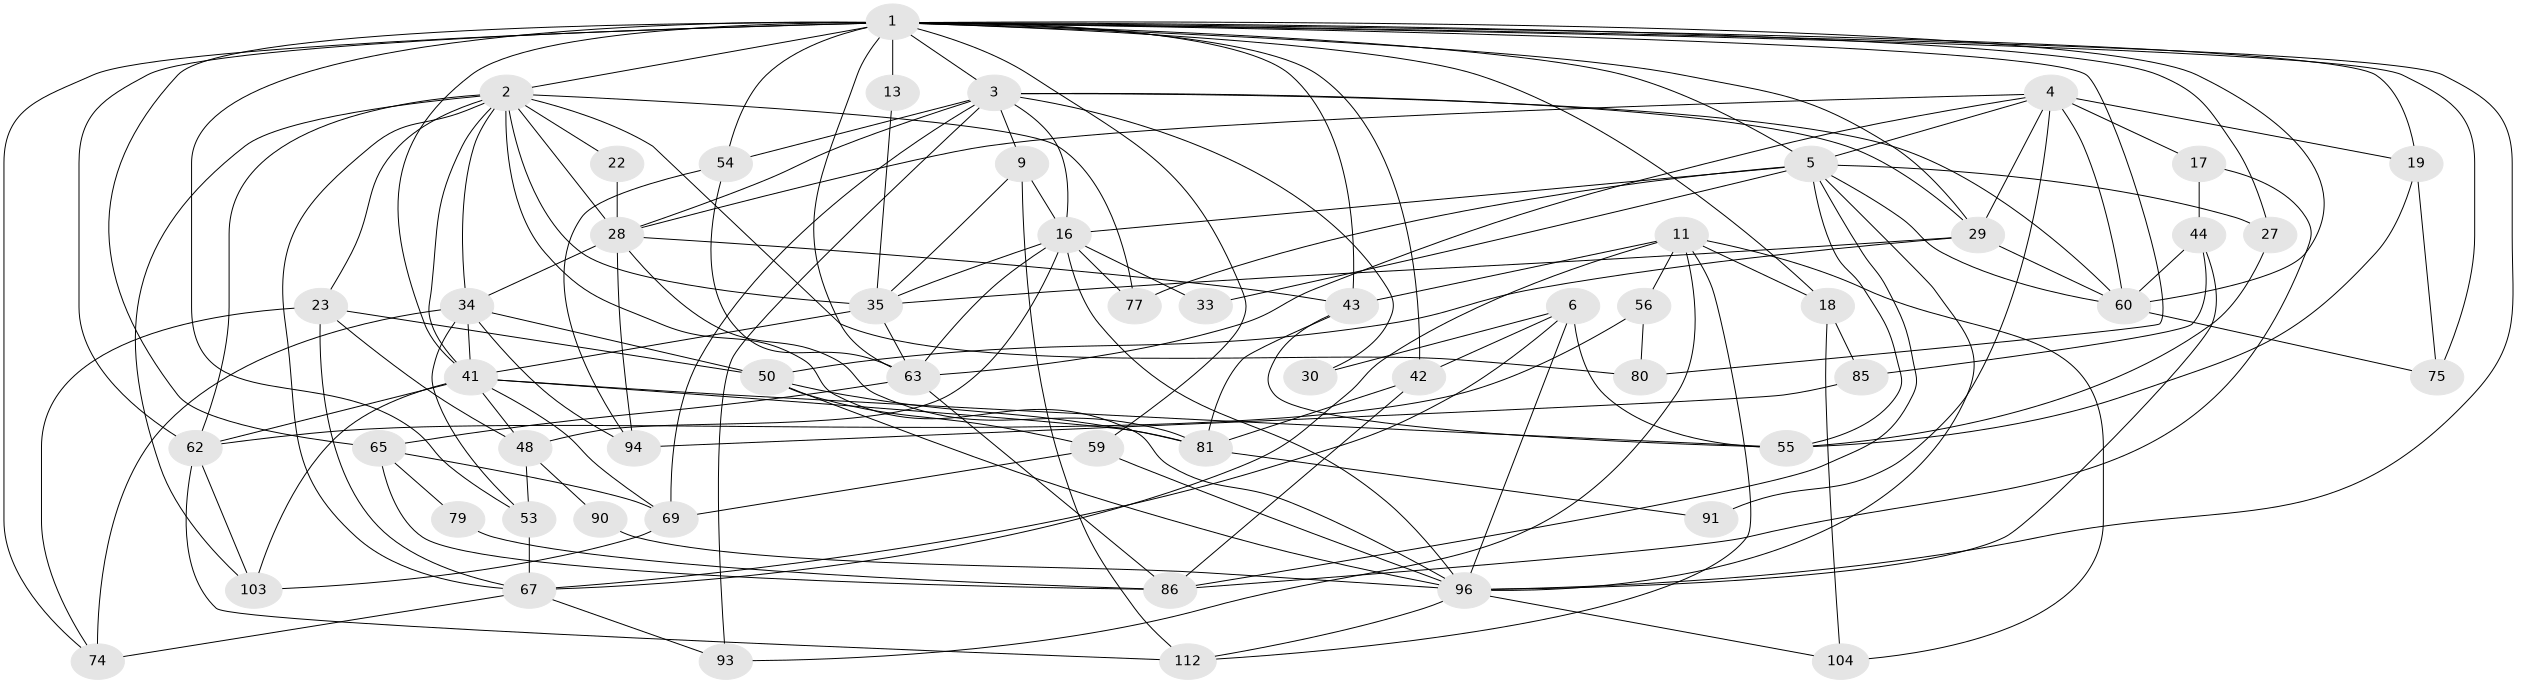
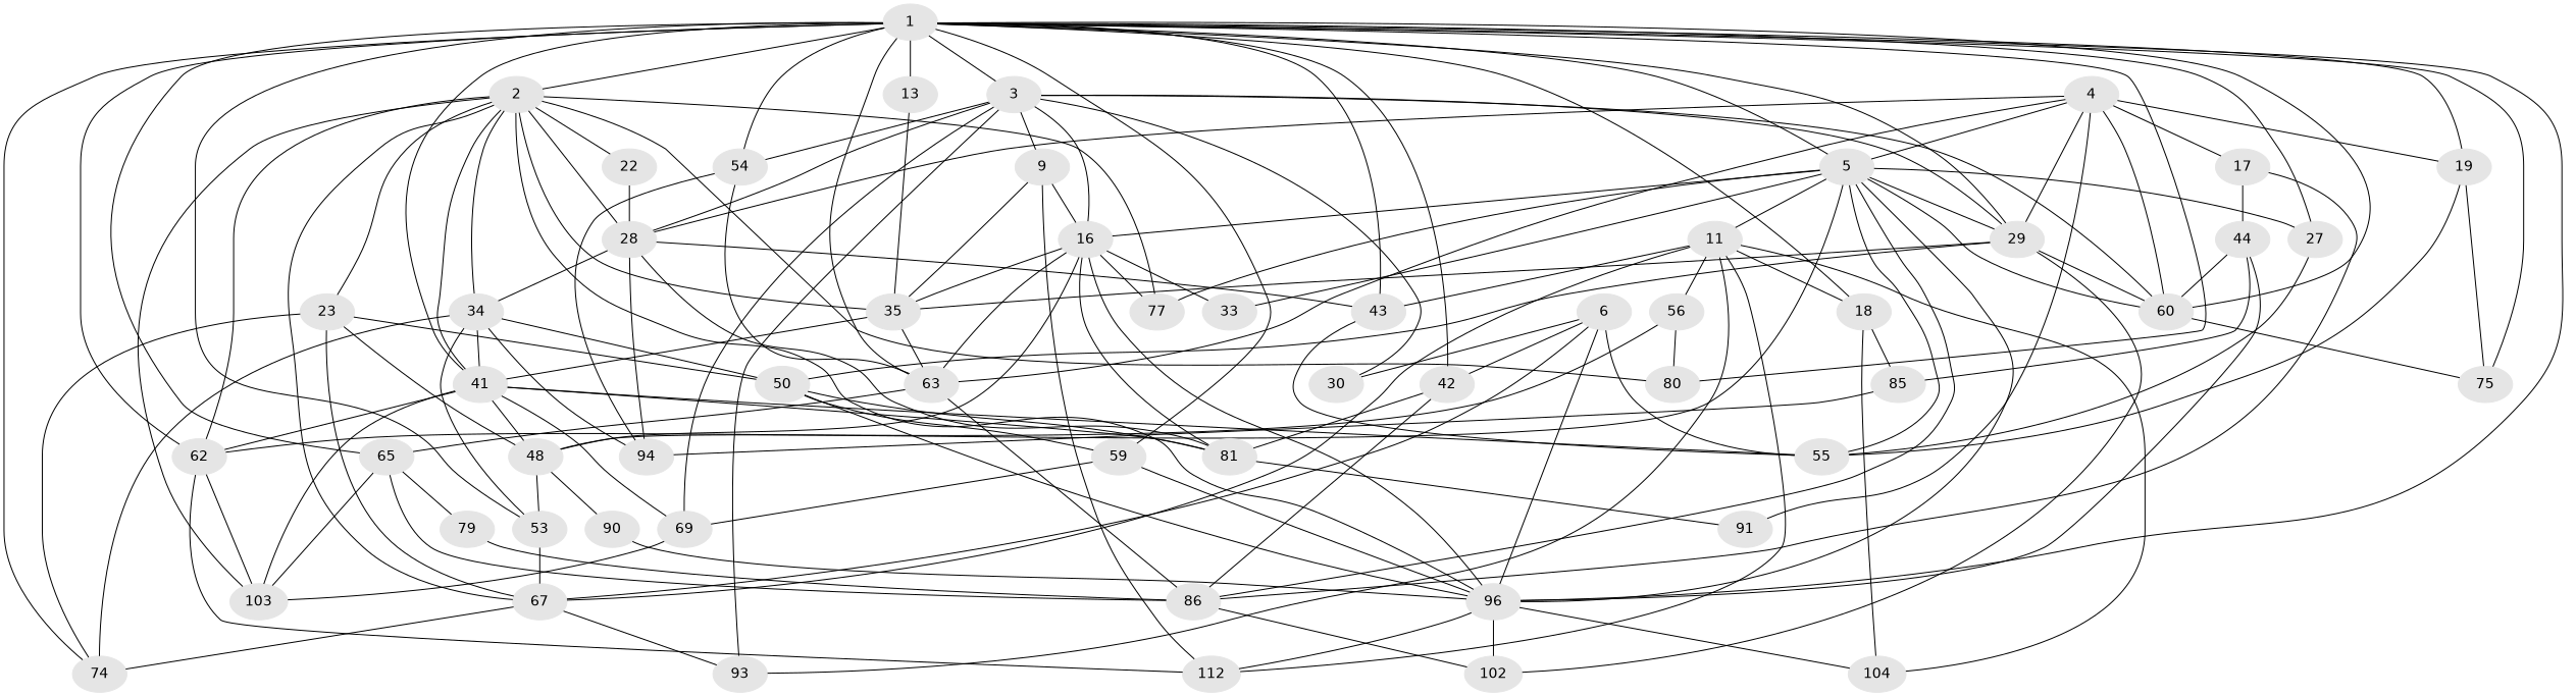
  graph {
    fontname="DejaVu Sans"
    node [color=gray90 fontname="DejaVu Sans" style=filled]
    edge [fontname="DejaVu Sans"]
    1 [super="+7+20"]
    2 [super="+8"]
    3 [super="+61+26"]
    5 [super="+37+12"]
    13
    18 [super="+21"]
    19
    27
    29 [super="+87+40"]
    41 [super="+52"]
    42 [super="+109"]
    43 [super="+82"]
    n13 [label=59]
    53
    54
    60 [super="+88"]
    62 [super="+72"]
    63 [super="+108"]
    65 [super="+97"]
    74
    75 [super="+78"]
    80
    96 [super="+105"]
    34 [super="+38"]
    22
    23 [super="+84"]
    28 [super="+47"]
    35 [super="+57"]
    67
    77
    103
    9 [super="+111"]
    16 [super="+25+32"]
    30
    69 [super="+70"]
    93
    11 [super="+66"]
    33
    48 [super="+73"]
    55
    86 [super="+115"]
    104
    85
    50 [super="+64+100"]
+   102 [super="+114"]
    94
    81 [super="+116"]
    112
    79
    4 [super="+95"]
    17
    91
    44
    56 [super="+68"]
    90
    6 [super="+118+110"]
    1 -- 2 [weight=3]
    1 -- 3
    1 -- 5
    1 -- 13
    1 -- 18
    1 -- 19
    1 -- 27
    1 -- 29
    1 -- 41
    1 -- 42
    1 -- 43
    1 -- n13
    1 -- 53 [weight=2]
    1 -- 54
    1 -- 60
    1 -- 62 [weight=2]
    1 -- 63
    1 -- 65 [weight=2]
    1 -- 74
    1 -- 75
    1 -- 80
    1 -- 96
    2 -- 41
    2 -- 62
    2 -- 80
    2 -- 96
    2 -- 34
    2 -- 22
    2 -- 23 [weight=2]
    2 -- 28
    2 -- 35
    2 -- 67
    2 -- 77
    2 -- 103
    3 -- 29
    3 -- 54
    3 -- 60
    3 -- 28
    3 -- 9
    3 -- 16
    3 -- 30
    3 -- 69
    3 -- 93
    5 -- 27
+   5 -- 29
    5 -- 60
    5 -- 96
    5 -- 77
    5 -- 16
+   5 -- 11
    5 -- 33
+   5 -- 48
    5 -- 55
    5 -- 86
    13 -- 35
    18 -- 104
    18 -- 85
    19 -- 75
    19 -- 55
    27 -- 55
    29 -- 60
    29 -- 35
    29 -- 50 [weight=2]
+   29 -- 102
    41 -- 62
    41 -- 103
    41 -- 69
    41 -- 48
    41 -- 55
    41 -- 81
    42 -- 86
    42 -- 81
    43 -- 55
-   43 -- 81
+   16 -- 81
    n13 -- 96
    n13 -- 69
    53 -- 67
    54 -- 63
    54 -- 94
    60 -- 75
    62 -- 103
    62 -- 112
    63 -- 65
    63 -- 86 [weight=2]
-   65 -- 69
+   65 -- 103
    65 -- 86
    65 -- 79
    96 -- 104
+   96 -- 102
    96 -- 112
    34 -- 41
    34 -- 53
    34 -- 74
    34 -- 50 [weight=2]
    34 -- 94
    22 -- 28
    23 -- 74
    23 -- 67
    23 -- 48
    23 -- 50
    28 -- 43
    28 -- 34
    28 -- 94
    28 -- 81
    35 -- 41
    35 -- 63
    67 -- 74
    67 -- 93
    9 -- 35
    9 -- 16
    9 -- 112
    16 -- 63
    16 -- 96
    16 -- 35
    16 -- 77
    16 -- 33
    16 -- 48
    69 -- 103
    11 -- 18
    11 -- 43
    11 -- 67
    11 -- 93
    11 -- 104
    11 -- 112
    11 -- 56
    48 -- 53
    48 -- 90
+   86 -- 102
    85 -- 94
    50 -- n13
    50 -- 96
    50 -- 81
    81 -- 91
    79 -- 86
    4 -- 5
    4 -- 19
    4 -- 29
    4 -- 60
    4 -- 63
    4 -- 28
    4 -- 17
    4 -- 91
    17 -- 86
    17 -- 44
    44 -- 60
    44 -- 96
    44 -- 85
    56 -- 62
    56 -- 80
    90 -- 96
    6 -- 42
    6 -- 96
    6 -- 67
    6 -- 30
    6 -- 55
  }
